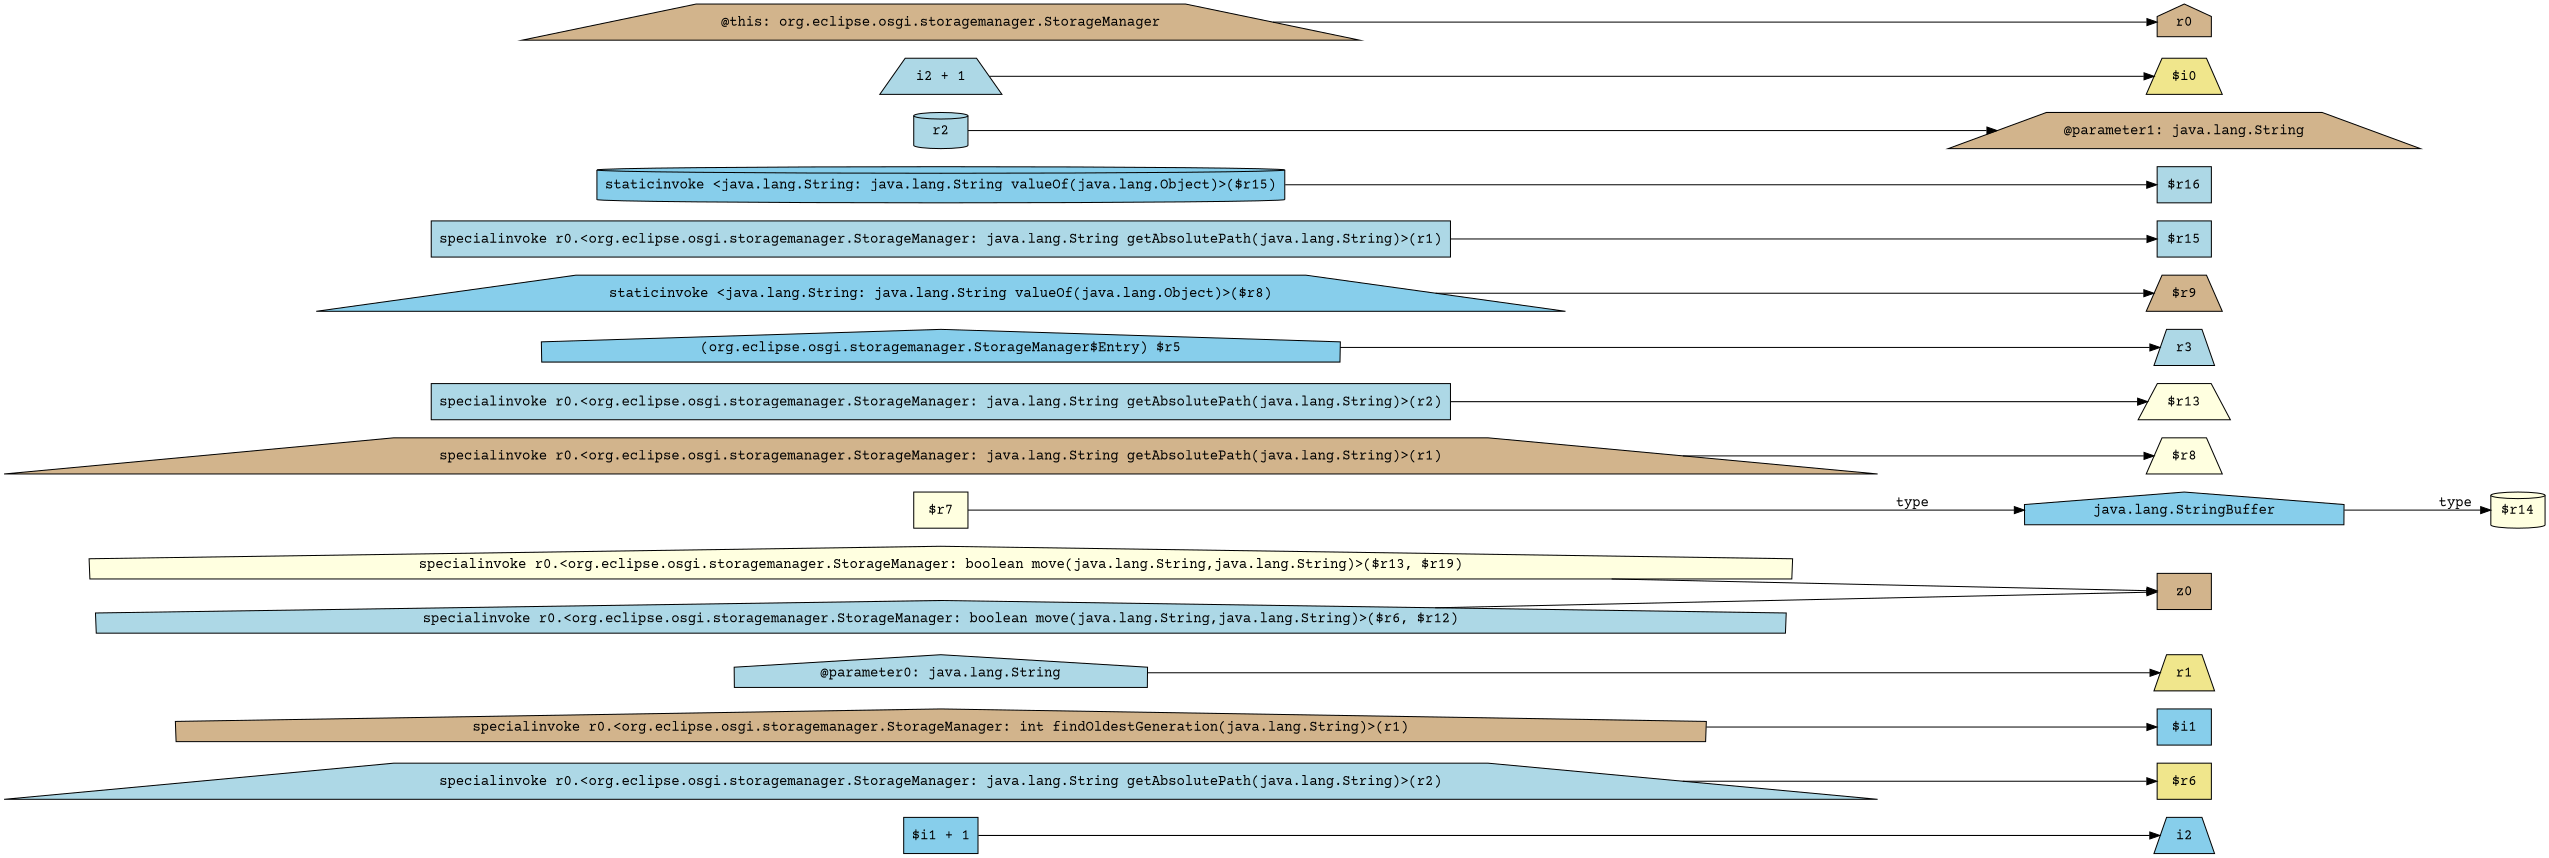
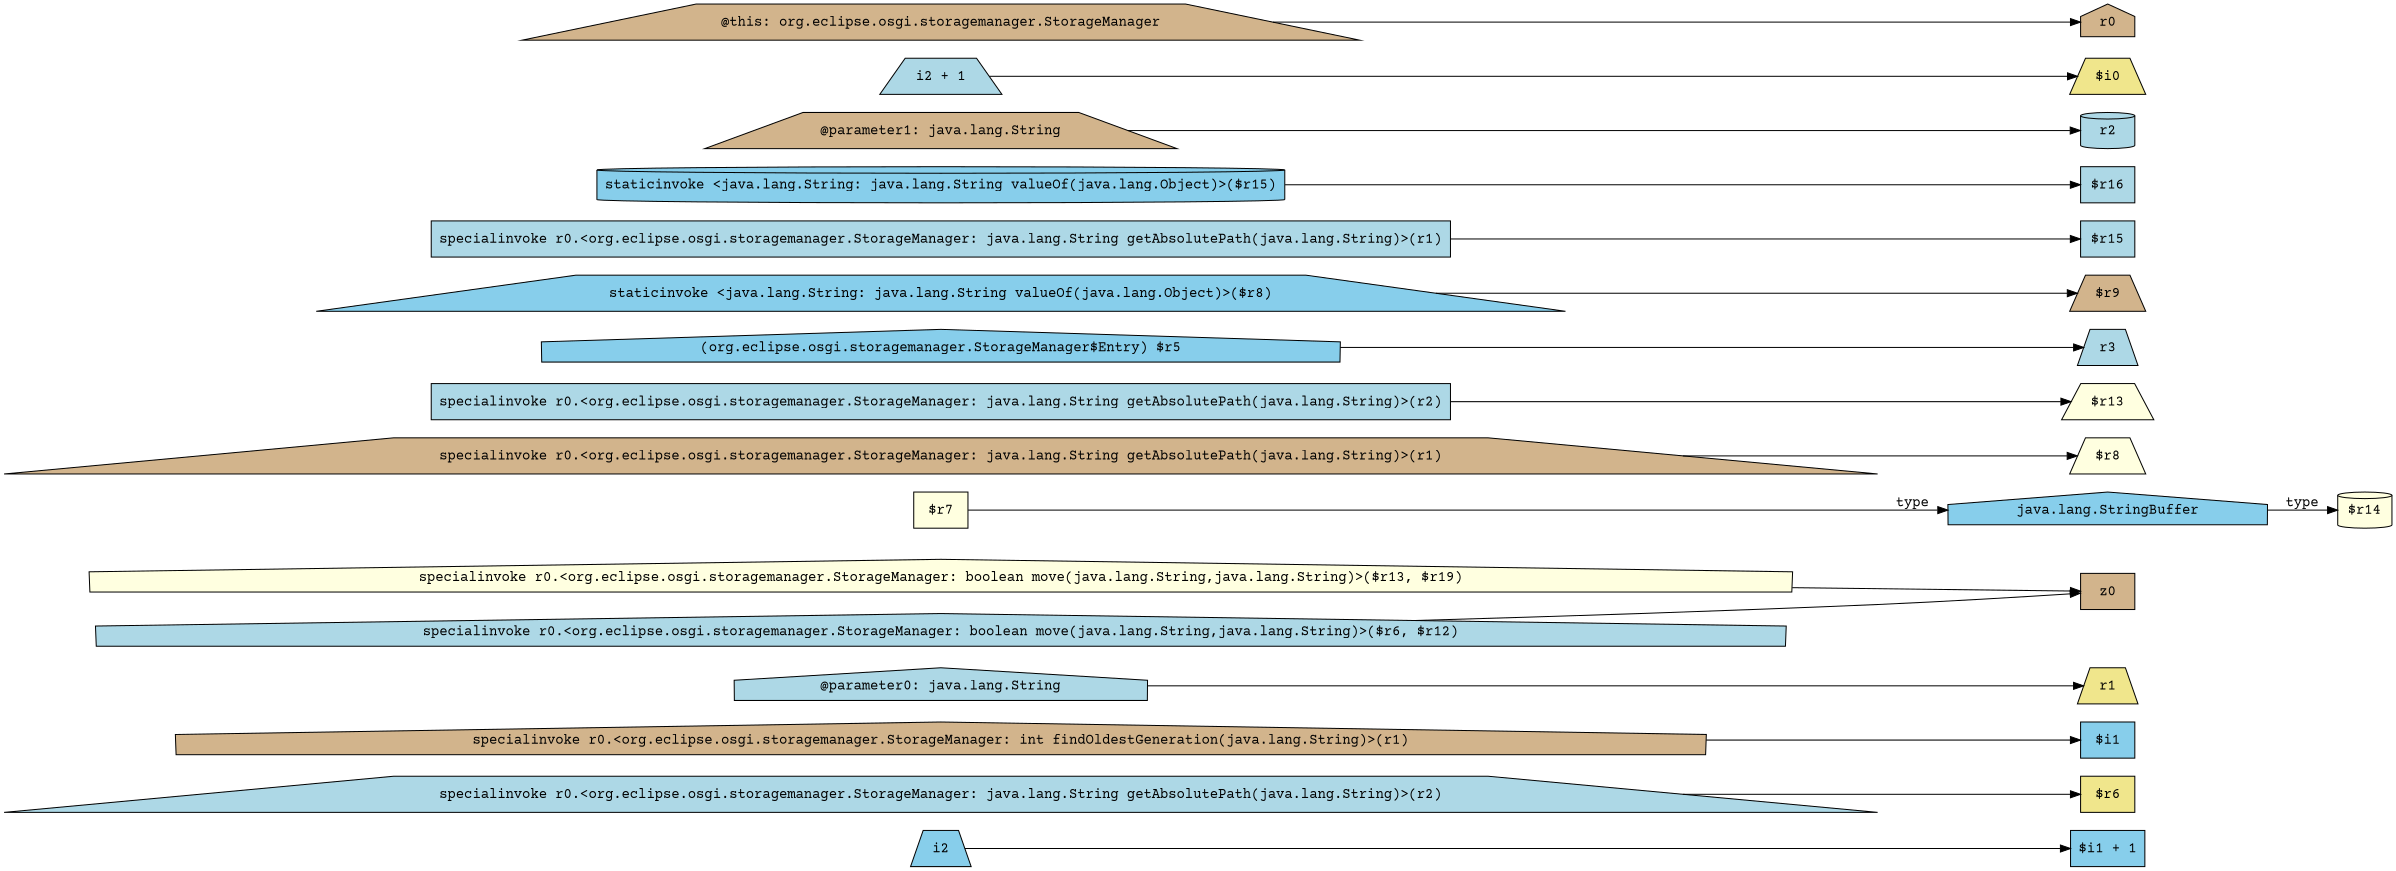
  digraph {
    fontname="Courier Prime"
    rankdir=LR
    node [fillcolor=lightblue fontname="Courier Prime" shape=trapezium style=filled]
    edge [fontname="Courier Prime"]
    n1 [fillcolor=skyblue label="$i1 + 1" shape=box]
    n2 [fillcolor=skyblue label=i2]
    n3 [label="specialinvoke r0.<org.eclipse.osgi.storagemanager.StorageManager: java.lang.String getAbsolutePath(java.lang.String)>(r2)"]
    n4 [fillcolor=khaki label="$r6" shape=box]
    n5 [fillcolor=tan label="specialinvoke r0.<org.eclipse.osgi.storagemanager.StorageManager: int findOldestGeneration(java.lang.String)>(r1)" shape=house]
    n6 [fillcolor=skyblue label="$i1" shape=box]
    n7 [label="@parameter0: java.lang.String" shape=house]
    n8 [fillcolor=khaki label=r1]
    n9 [fillcolor=lightyellow label="specialinvoke r0.<org.eclipse.osgi.storagemanager.StorageManager: boolean move(java.lang.String,java.lang.String)>($r13, $r19)" shape=house]
    n10 [fillcolor=tan label=z0 shape=box]
    n11 [fillcolor=skyblue label="java.lang.StringBuffer" shape=house]
    n12 [fillcolor=lightyellow label="$r14" shape=cylinder]
    n13 [fillcolor=lightyellow label="$r7" shape=box]
    n14 [fillcolor=tan label="specialinvoke r0.<org.eclipse.osgi.storagemanager.StorageManager: java.lang.String getAbsolutePath(java.lang.String)>(r1)"]
    n15 [fillcolor=lightyellow label="$r8"]
    n16 [label="specialinvoke r0.<org.eclipse.osgi.storagemanager.StorageManager: java.lang.String getAbsolutePath(java.lang.String)>(r2)" shape=box]
    n17 [fillcolor=lightyellow label="$r13"]
    n18 [fillcolor=skyblue label="(org.eclipse.osgi.storagemanager.StorageManager$Entry) $r5" shape=house]
    n19 [label=r3]
    n20 [fillcolor=skyblue label="staticinvoke <java.lang.String: java.lang.String valueOf(java.lang.Object)>($r8)"]
    n21 [fillcolor=tan label="$r9"]
    n22 [label="specialinvoke r0.<org.eclipse.osgi.storagemanager.StorageManager: boolean move(java.lang.String,java.lang.String)>($r6, $r12)" shape=house]
    n23 [label="specialinvoke r0.<org.eclipse.osgi.storagemanager.StorageManager: java.lang.String getAbsolutePath(java.lang.String)>(r1)" shape=box]
    n24 [label="$r15" shape=box]
    n25 [fillcolor=skyblue label="staticinvoke <java.lang.String: java.lang.String valueOf(java.lang.Object)>($r15)" shape=cylinder]
    n26 [label="$r16" shape=box]
    n27 [fillcolor=tan label="@parameter1: java.lang.String"]
    n28 [label=r2 shape=cylinder]
    n29 [label="i2 + 1"]
    n30 [fillcolor=khaki label="$i0"]
    n31 [fillcolor=tan label="@this: org.eclipse.osgi.storagemanager.StorageManager"]
    n32 [fillcolor=tan label=r0 shape=house]
-   n1 -> n2
+   n2 -> n1
    n3 -> n4
    n5 -> n6
    n7 -> n8
    n9 -> n10
    n11 -> n12 [label=type]
    n13 -> n11 [label=type]
    n14 -> n15
    n16 -> n17
    n18 -> n19
    n20 -> n21
    n22 -> n10
    n23 -> n24
    n25 -> n26
-   n28 -> n27
+   n27 -> n28
    n29 -> n30
    n31 -> n32
  }
